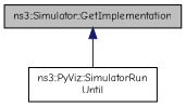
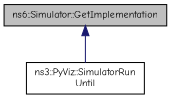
  digraph {
    rankdir=TB
    fontname="Comic Neue"
    node [color=black fontname="Comic Neue" fontsize=10 shape=record style=filled]
-   n1 [fillcolor=grey75 fontcolor=black height=0.2 label="ns3::Simulator::GetImplementation" width=0.4]
+   n1 [fillcolor=grey75 fontcolor=black height=0.2 label="ns6::Simulator::GetImplementation" width=0.4]
    n2 [fillcolor=white height=0.2 label="ns3::PyViz::SimulatorRun\lUntil" width=0.4]
    n1 -> n2 [color=midnightblue dir=back fontname="Comic Neue" fontsize=10 labelfontname=Helvetica labelfontsize=10 style=solid]
  }
